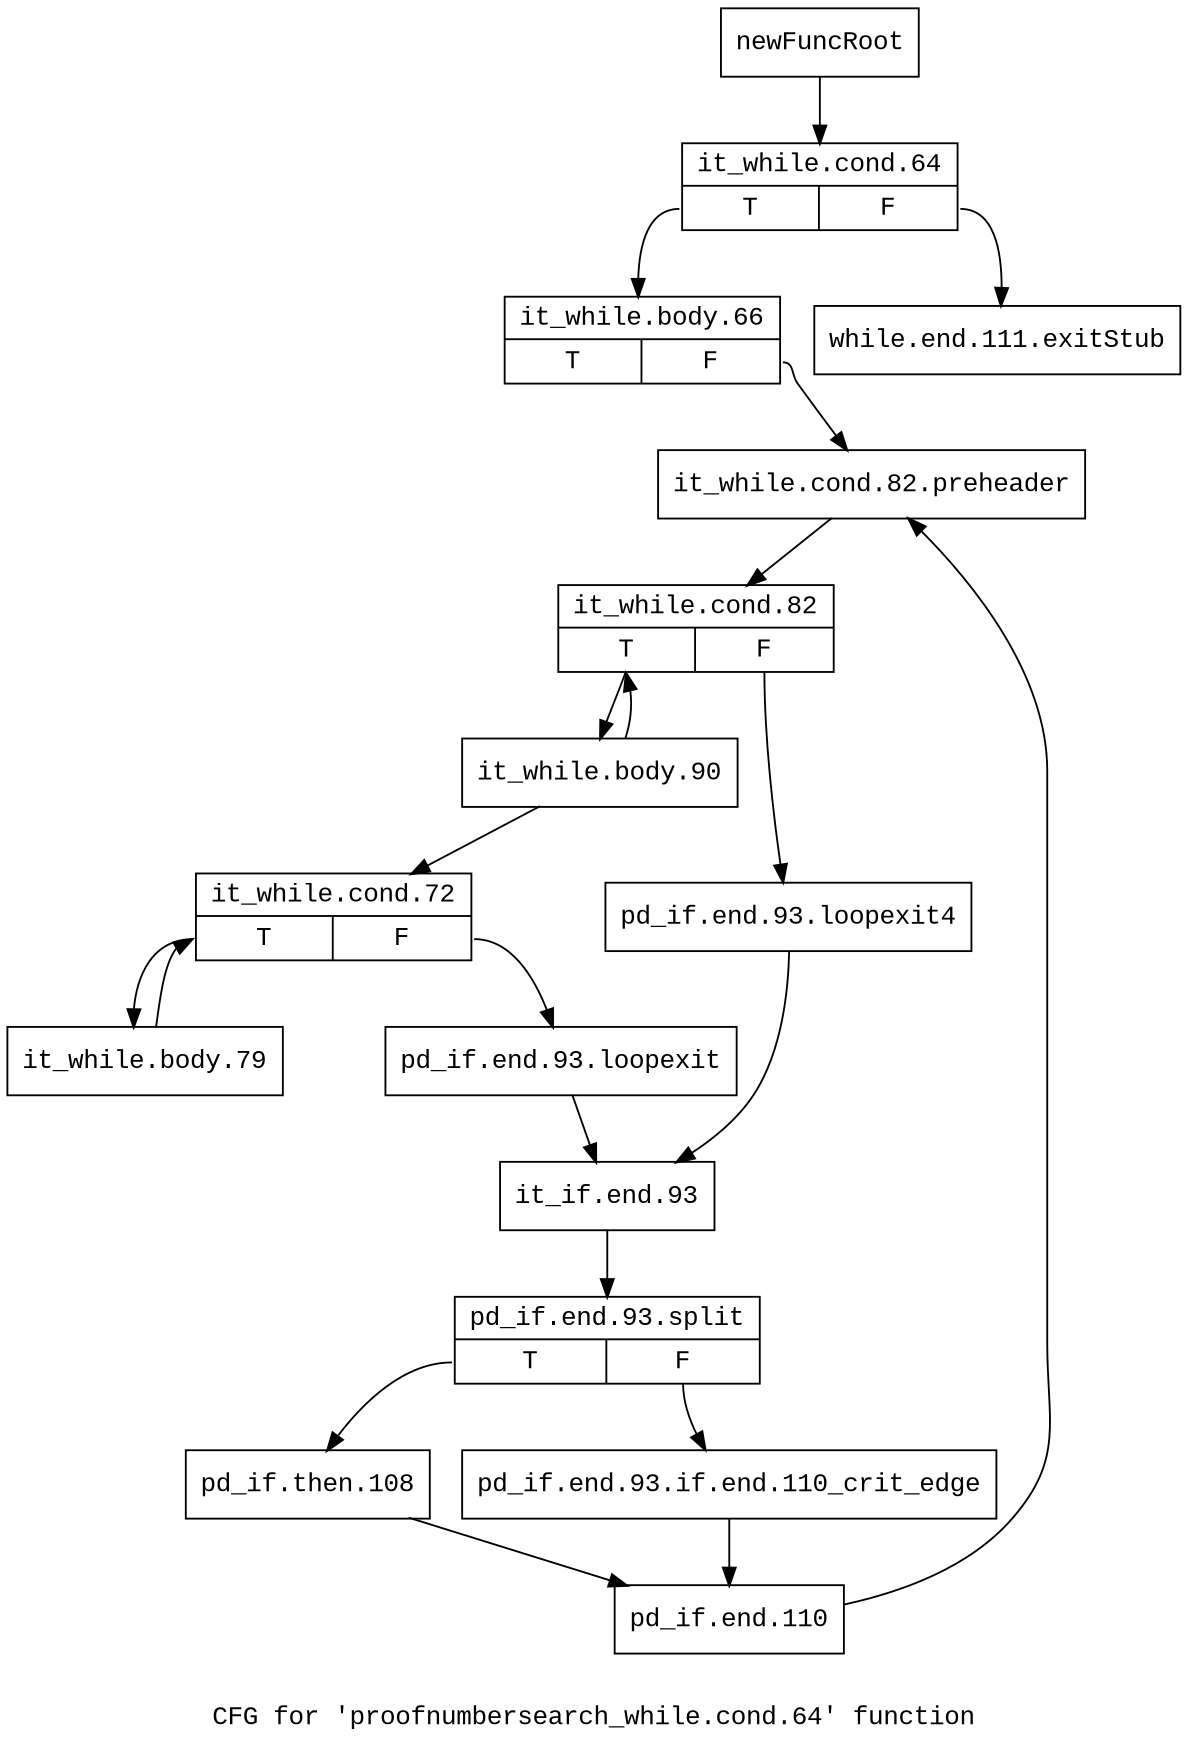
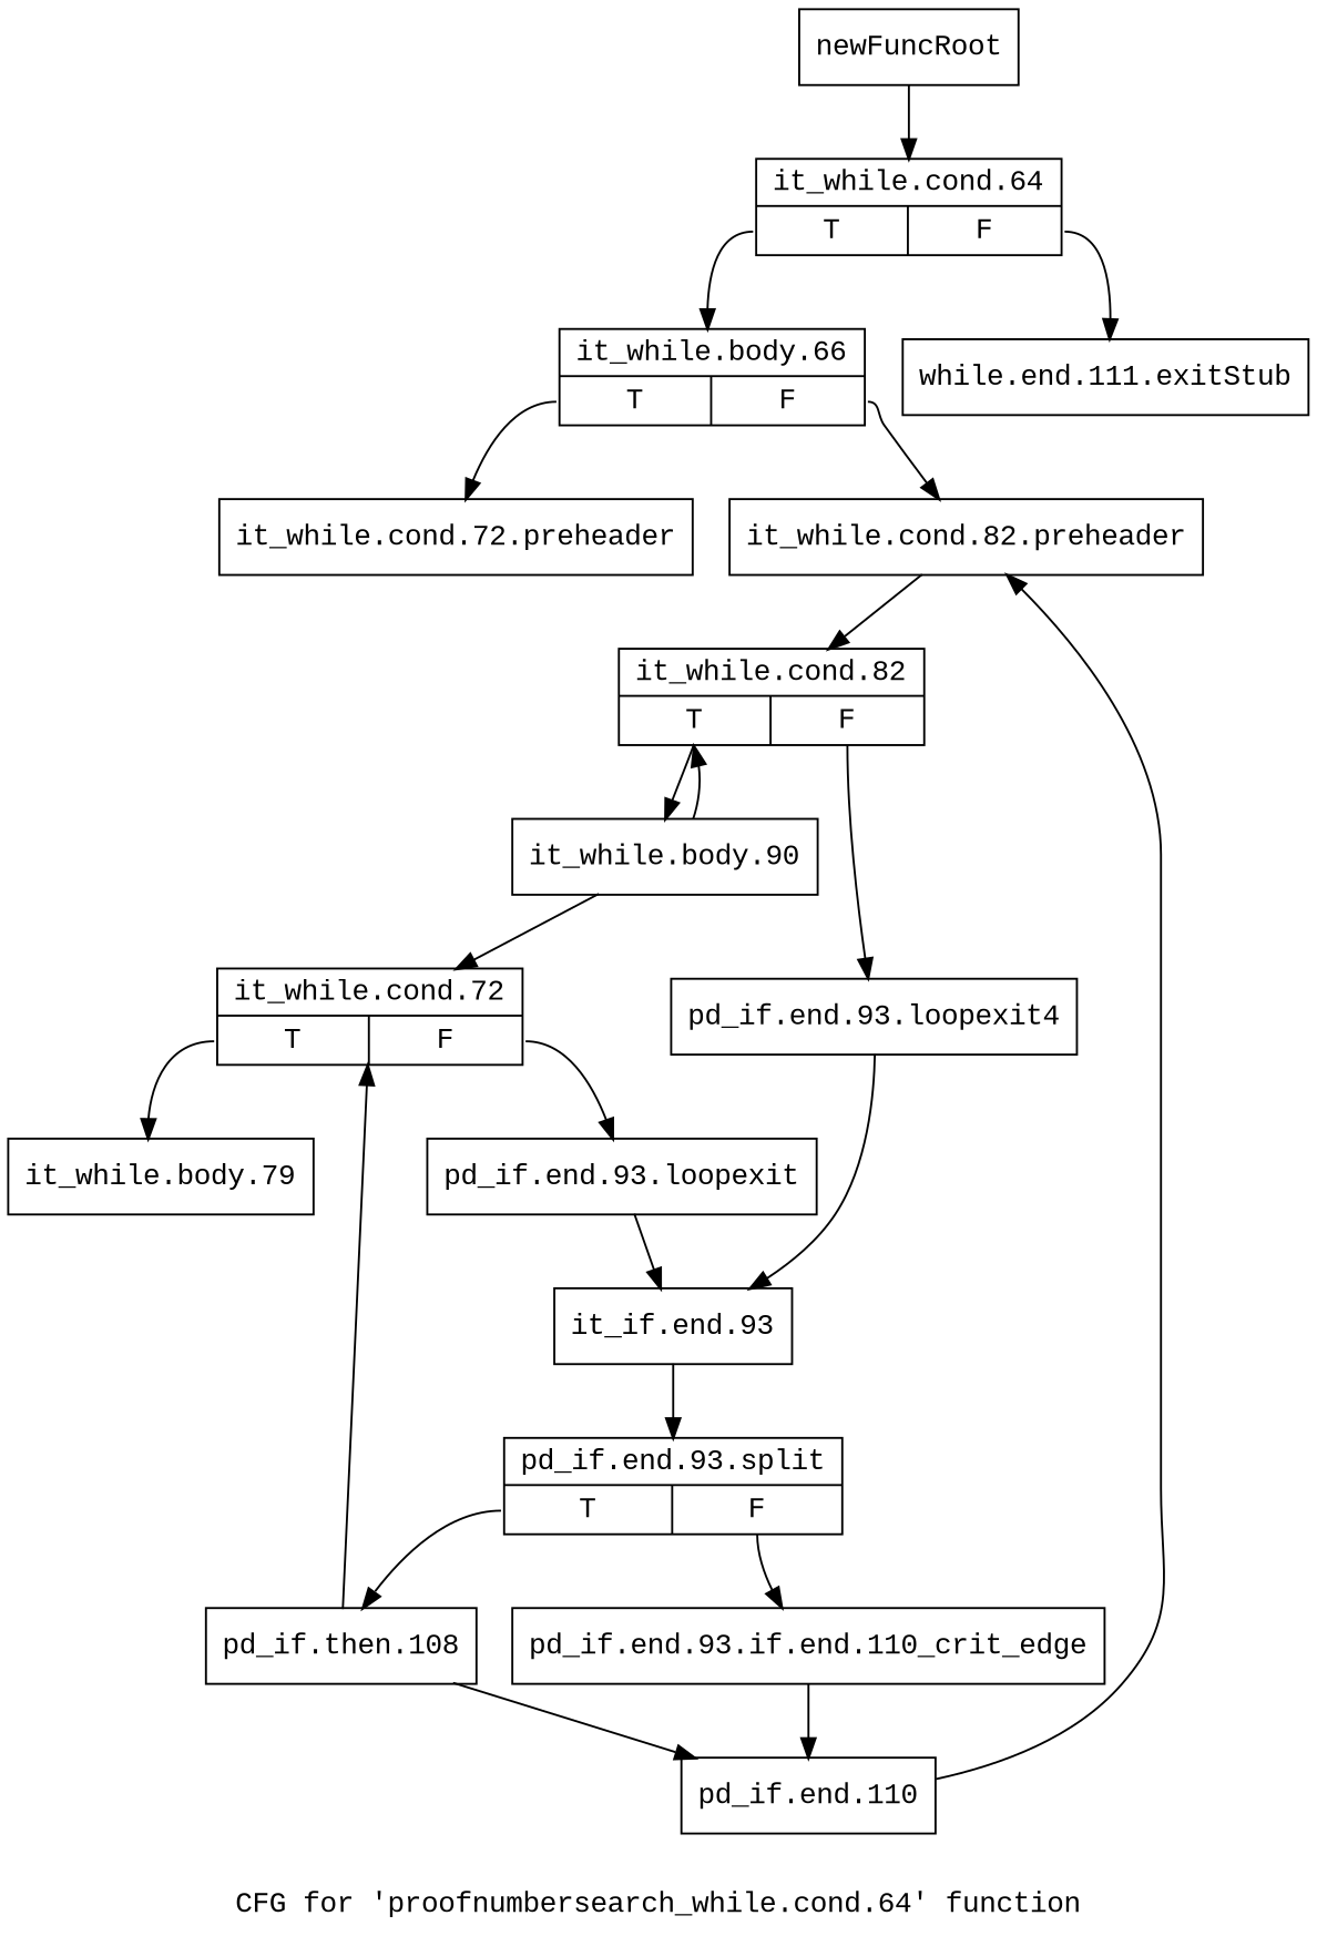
  digraph {
    fontname="Liberation Mono"
    label="CFG for 'proofnumbersearch_while.cond.64' function"
    node [fontname="Liberation Mono" shape=record]
    edge [fontname="Liberation Mono"]
    n1 [label="{newFuncRoot}"]
    n2 [label="{it_while.cond.64|{<s0>T|<s1>F}}"]
    n3 [label="{while.end.111.exitStub}"]
    n4 [label="{it_while.body.66|{<s0>T|<s1>F}}"]
+   n5 [label="{it_while.cond.72.preheader}"]
    n6 [label="{it_while.cond.82.preheader}"]
    n7 [label="{it_while.cond.82|{<s0>T|<s1>F}}"]
    n8 [label="{it_while.cond.72|{<s0>T|<s1>F}}"]
    n9 [label="{it_while.body.79}"]
    n10 [label="{pd_if.end.93.loopexit}"]
    n11 [label="{it_while.body.90}"]
    n12 [label="{pd_if.end.93.loopexit4}"]
    n13 [label="{it_if.end.93}"]
    n14 [label="{pd_if.end.93.split|{<s0>T|<s1>F}}"]
    n15 [label="{pd_if.then.108}"]
    n16 [label="{pd_if.end.93.if.end.110_crit_edge}"]
    n17 [label="{pd_if.end.110}"]
    n1 -> n2
    n2 -> n3 [tailport=s1]
    n2 -> n4 [tailport=s0]
+   n4 -> n5 [tailport=s0]
    n4 -> n6 [tailport=s1]
    n6 -> n7
    n7 -> n11 [tailport=s0]
    n7 -> n12 [tailport=s1]
    n8 -> n9 [tailport=s0]
    n8 -> n10 [tailport=s1]
-   n9 -> n8
+   n15 -> n8
    n10 -> n13
    n11 -> n7
    n11 -> n8
    n12 -> n13
    n13 -> n14
    n14 -> n15 [tailport=s0]
    n14 -> n16 [tailport=s1]
    n15 -> n17
    n16 -> n17
    n17 -> n6
  }
